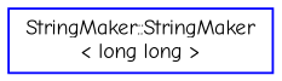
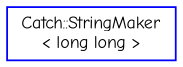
  digraph {
    rankdir=LR
    fontname="Comic Neue"
-   n1 [color=blue fillcolor=white fontname="Comic Neue" fontsize=10 height=0.2 label="StringMaker::StringMaker\l\< long long \>" shape=box style=filled width=0.4]
+   n1 [color=blue fillcolor=white fontname="Comic Neue" fontsize=10 height=0.2 label="Catch::StringMaker\l\< long long \>" shape=box style=filled width=0.4]
  }
